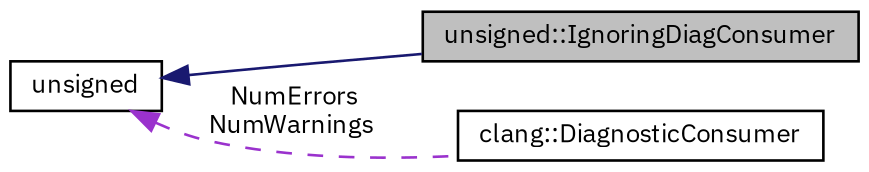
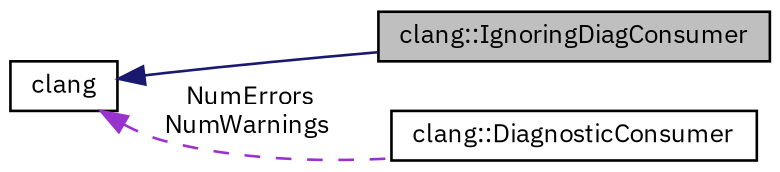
  digraph {
    fontname="IBM Plex Sans"
    rankdir=LR
    node [color=black fontname="IBM Plex Sans" fontsize=10 shape=record]
    edge [dir=back fontname="IBM Plex Sans" fontsize=10 labelfontname=Helvetica labelfontsize=10]
-   n1 [fillcolor=grey75 fontcolor=black height=0.2 label="unsigned::IgnoringDiagConsumer" style=filled width=0.4]
+   n1 [fillcolor=grey75 fontcolor=black height=0.2 label="clang::IgnoringDiagConsumer" style=filled width=0.4]
    n2 [height=0.2 label="clang::DiagnosticConsumer" width=0.4]
-   n3 [height=0.2 label=unsigned width=0.4]
+   n3 [height=0.2 label=clang width=0.4]
    n3 -> n1 [color=midnightblue style=solid]
    n3 -> n2 [color=darkorchid3 label=" NumErrors\nNumWarnings" style=dashed]
  }
